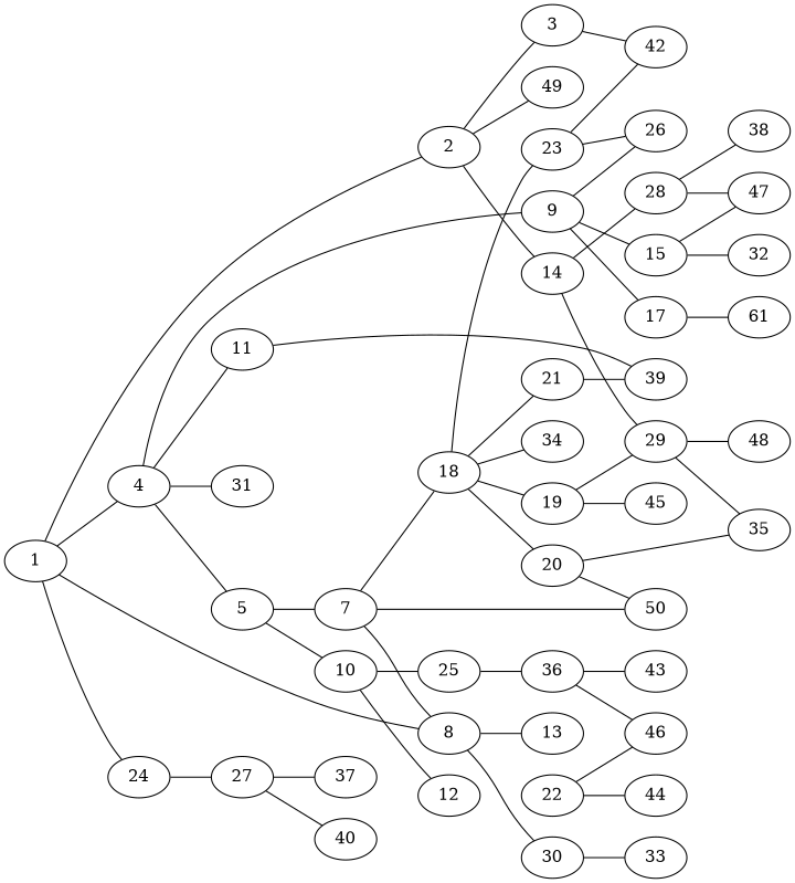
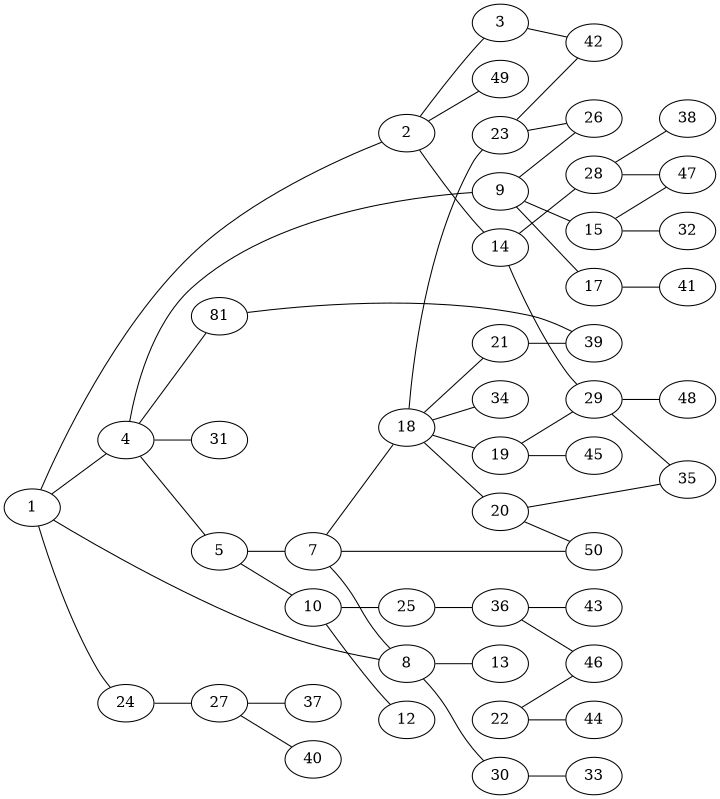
  graph {
    rankdir=LR
    1
    2
    4
    8
    24
    3
    14
    49
    5
    9
-   11
+   11 [label=81]
    31
    13
    30
    27
    42
    28
    29
    7
    10
    15
    17
    26
    39
    33
    37
    40
    38
    47
    35
    48
    18
    50
    12
    25
    32
-   41 [label=61]
+   41
    22
    44
    46
    19
    20
    21
    23
    34
    36
    45
    43
    1 -- 2
    1 -- 4
    1 -- 8
    1 -- 24
    2 -- 3
    2 -- 14
    2 -- 49
    4 -- 5
    4 -- 9
    4 -- 11
    4 -- 31
    8 -- 13
    8 -- 30
    24 -- 27
    3 -- 42
    14 -- 28
    14 -- 29
    5 -- 7
    5 -- 10
    9 -- 15
    9 -- 17
    9 -- 26
    11 -- 39
    30 -- 33
    27 -- 37
    27 -- 40
    28 -- 38
    28 -- 47
    29 -- 35
    29 -- 48
    7 -- 8
    7 -- 18
    7 -- 50
    10 -- 12
    10 -- 25
    15 -- 47
    15 -- 32
    17 -- 41
    18 -- 19
    18 -- 20
    18 -- 21
    18 -- 23
    18 -- 34
    25 -- 36
    22 -- 44
    22 -- 46
    19 -- 29
    19 -- 45
    20 -- 35
    20 -- 50
    21 -- 39
    23 -- 42
    23 -- 26
    36 -- 46
    36 -- 43
  }
